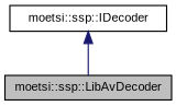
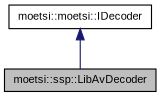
  digraph {
    fontname="Liberation Sans"
    node [color=black fontname="Liberation Sans" fontsize=10 shape=record style=filled]
    n1 [fillcolor=grey75 fontcolor=black height=0.2 label="moetsi::ssp::LibAvDecoder" width=0.4]
-   n2 [fillcolor=white height=0.2 label="moetsi::ssp::IDecoder" width=0.4]
+   n2 [fillcolor=white height=0.2 label="moetsi::moetsi::IDecoder" width=0.4]
    n2 -> n1 [color=midnightblue dir=back fontname="Liberation Sans" fontsize=10 labelfontname=Helvetica labelfontsize=10 style=solid]
  }
